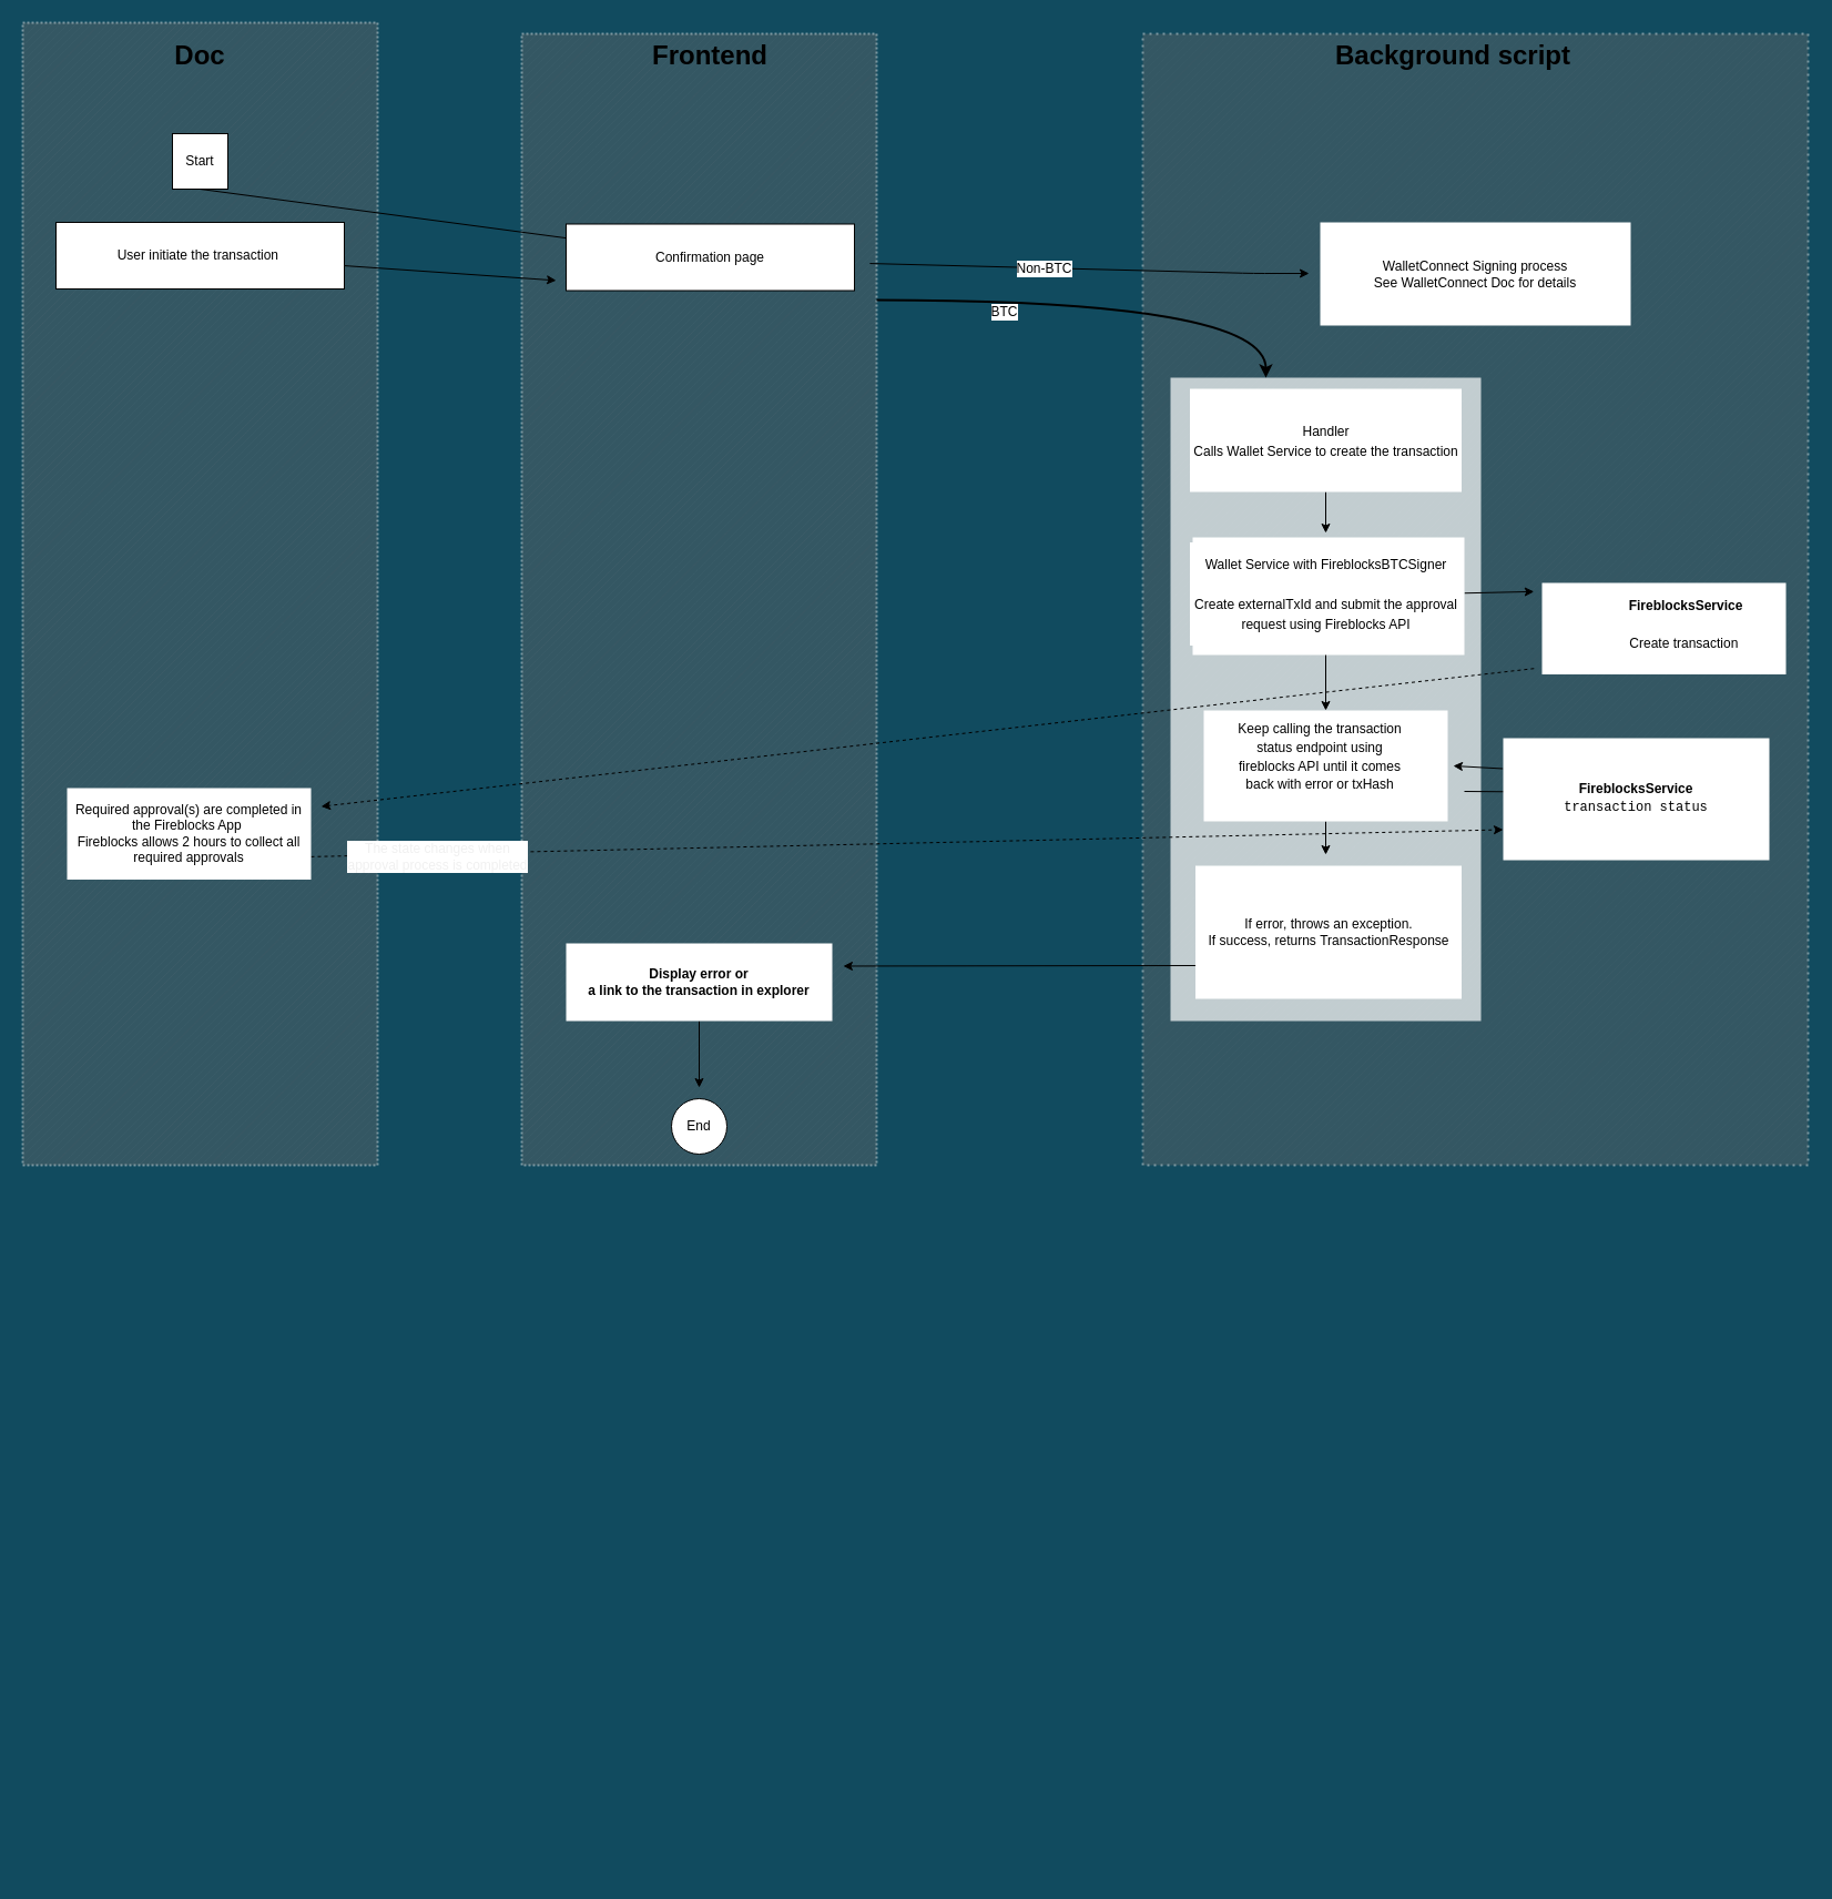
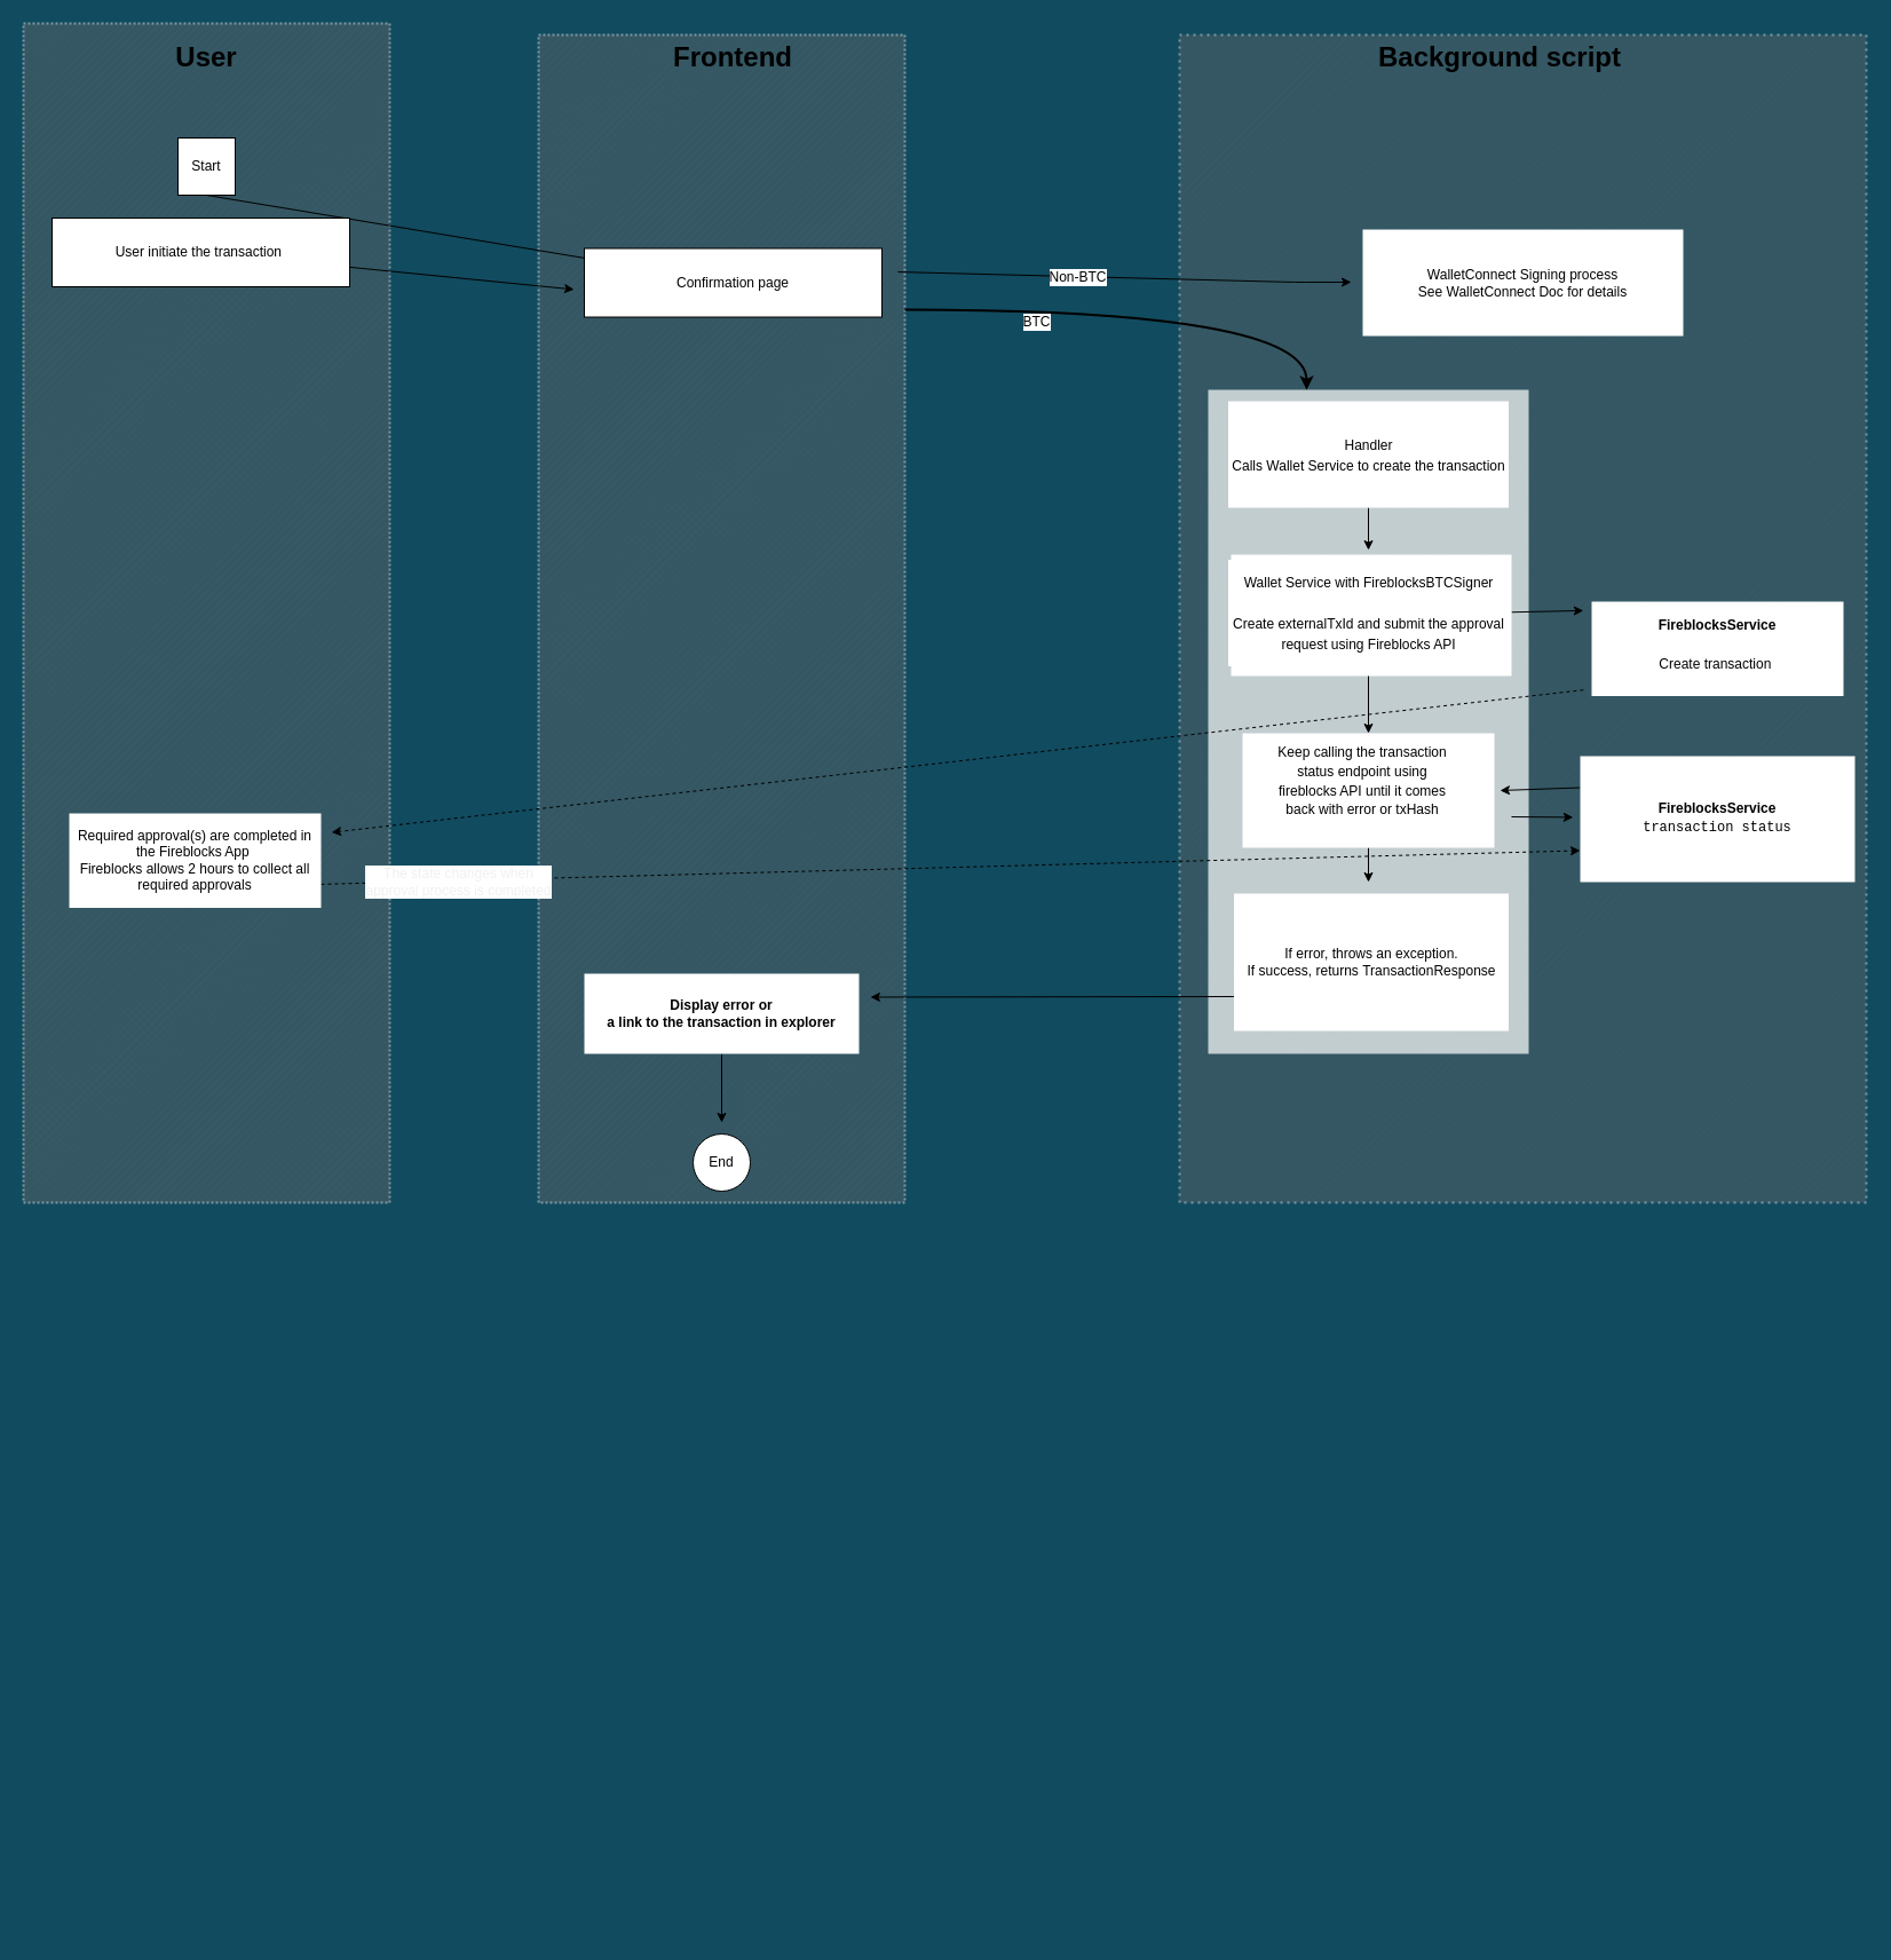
  <mxCell id="0" />
  <mxCell id="1" parent="0" />
  <mxCell id="2" value="" style="verticalLabelPosition=bottom;verticalAlign=top;html=1;shape=mxgraph.basic.patternFillRect;fillStyle=diag;step=5;fillStrokeWidth=0.2;fillStrokeColor=#dddddd;dashed=1;strokeColor=#FFFFFF;strokeWidth=2;opacity=40;fillColor=#696969;dashPattern=1 1;labelBackgroundColor=default;" parent="1" vertex="1"><mxGeometry x="470" y="30" width="320" height="1020" as="geometry" /></mxCell>
  <mxCell id="3" value="" style="verticalLabelPosition=bottom;verticalAlign=top;html=1;shape=mxgraph.basic.patternFillRect;fillStyle=diag;step=5;fillStrokeWidth=0.2;fillStrokeColor=#dddddd;dashed=1;strokeColor=#FFFFFF;strokeWidth=2;opacity=40;fillColor=#696969;dashPattern=1 2;" parent="1" vertex="1"><mxGeometry x="1030" y="30" width="600" height="1020" as="geometry" /></mxCell>
  <mxCell id="4" value="" style="verticalLabelPosition=bottom;verticalAlign=top;html=1;shape=mxgraph.basic.patternFillRect;fillStyle=diag;step=5;fillStrokeWidth=0.2;fillStrokeColor=#dddddd;dashed=1;strokeColor=#FFFFFF;strokeWidth=2;opacity=40;fillColor=#696969;dashPattern=1 1;" parent="1" vertex="1"><mxGeometry x="20" y="20" width="320" height="1030" as="geometry" /></mxCell>
  <mxCell id="5" value="&lt;h1&gt;Background script&lt;/h1&gt;" style="text;html=1;strokeColor=none;fillColor=none;spacing=5;spacingTop=-20;whiteSpace=wrap;overflow=hidden;rounded=0;fontStyle=1;align=center;" parent="1" vertex="1"><mxGeometry x="990" y="30" width="640" height="40" as="geometry" /></mxCell>
  <mxCell id="6" value="Start" style="whiteSpace=wrap;html=1;aspect=fixed;labelPosition=center;verticalLabelPosition=middle;align=center;verticalAlign=middle;rounded=0;" parent="1" vertex="1"><mxGeometry x="155" y="120" width="50" height="50" as="geometry" /></mxCell>
  <mxCell id="7" value="" style="whiteSpace=wrap;html=1;rounded=0;strokeColor=none;" parent="1" vertex="1"><mxGeometry x="1390" y="525" width="220" height="82.5" as="geometry" /></mxCell>
- <mxCell id="8" value="&lt;h1&gt;Doc&lt;/h1&gt;" style="text;html=1;strokeColor=none;fillColor=none;spacing=5;spacingTop=-20;whiteSpace=wrap;overflow=hidden;rounded=0;align=center;" parent="1" vertex="1"><mxGeometry x="20" y="30" width="320" height="40" as="geometry" /></mxCell>
+ <mxCell id="8" value="&lt;h1&gt;User&lt;/h1&gt;" style="text;html=1;strokeColor=none;fillColor=none;spacing=5;spacingTop=-20;whiteSpace=wrap;overflow=hidden;rounded=0;align=center;" parent="1" vertex="1"><mxGeometry x="20" y="30" width="320" height="40" as="geometry" /></mxCell>
  <mxCell id="9" value="" style="whiteSpace=wrap;html=1;rounded=0;fillStyle=solid;fillColor=default;strokeColor=none;opacity=70;" parent="1" vertex="1"><mxGeometry x="1055" y="340" width="280" height="580" as="geometry" /></mxCell>
  <mxCell id="10" value="" style="edgeLabel;resizable=0;html=1;align=right;verticalAlign=middle;dashed=1;dashPattern=1 1;fillStyle=solid;strokeColor=#030303;strokeWidth=6;fontSize=14;fillColor=none;opacity=40;labelBackgroundColor=none;labelBorderColor=none;spacingTop=0;spacing=4;textOpacity=70;rounded=0;" parent="1" connectable="0" vertex="1"><mxGeometry x="930" y="1689.997" as="geometry" /></mxCell>
  <mxCell id="11" value="End" style="ellipse;whiteSpace=wrap;html=1;aspect=fixed;labelPosition=center;verticalLabelPosition=middle;align=center;verticalAlign=middle;rounded=0;" parent="1" vertex="1"><mxGeometry x="605" y="990" width="50" height="50" as="geometry" /></mxCell>
  <mxCell id="12" value="" style="edgeStyle=none;html=1;exitX=0.5;exitY=1;exitDx=0;exitDy=0;rounded=0;endArrow=none;" parent="1" source="6" target="32" edge="1"><mxGeometry relative="1" as="geometry"><mxPoint x="180" y="170" as="sourcePoint" /><mxPoint x="180" y="333" as="targetPoint" /></mxGeometry></mxCell>
  <mxCell id="13" style="edgeStyle=none;html=1;exitX=0.981;exitY=0.203;exitDx=0;exitDy=0;exitPerimeter=0;" parent="1" source="2" edge="1"><mxGeometry relative="1" as="geometry"><mxPoint y="246" as="sourcePoint" x="820" /><mxPoint x="1180" y="246" as="targetPoint" /><Array as="points"><mxPoint x="1130" y="246" /></Array></mxGeometry></mxCell>
  <mxCell id="14" value="&lt;font style=&quot;font-size: 12px;&quot;&gt;Non-BTC&lt;/font&gt;" style="edgeLabel;html=1;align=center;verticalAlign=middle;resizable=0;points=[];" parent="13" vertex="1" connectable="0"><mxGeometry x="-0.054" y="1" relative="1" as="geometry"><mxPoint x="-30" y="1" as="offset" /></mxGeometry></mxCell>
  <mxCell id="15" style="edgeStyle=none;html=1;entryX=0.097;entryY=0.218;entryDx=0;entryDy=0;entryPerimeter=0;fontFamily=Helvetica;fontSize=12;fontColor=#FFFCFD;" parent="1" source="16" target="2" edge="1"><mxGeometry relative="1" as="geometry" /></mxCell>
- <mxCell id="16" value="User initiate the transaction&amp;nbsp;" style="rounded=0;whiteSpace=wrap;html=1;" parent="1" vertex="1"><mxGeometry x="50" y="200" width="260" height="60" as="geometry" /></mxCell>
+ <mxCell id="16" value="User initiate the transaction&amp;nbsp;" style="rounded=0;whiteSpace=wrap;html=1;" parent="1" vertex="1"><mxGeometry x="45" y="190" width="260" height="60" as="geometry" /></mxCell>
  <mxCell id="17" style="edgeStyle=none;html=1;fontFamily=Helvetica;fontSize=12;fontColor=#FFFCFD;entryX=0.573;entryY=0.67;entryDx=0;entryDy=0;entryPerimeter=0;" parent="1" target="3" edge="1"><mxGeometry relative="1" as="geometry"><mxPoint x="1320" y="713" as="sourcePoint" /><mxPoint x="1370" y="700" as="targetPoint" /><Array as="points" /></mxGeometry></mxCell>
  <mxCell id="18" style="edgeStyle=none;html=1;fontFamily=Helvetica;fontSize=12;fontColor=#FFFCFD;" parent="1" source="19" edge="1"><mxGeometry relative="1" as="geometry"><mxPoint x="1195" y="770" as="targetPoint" /></mxGeometry></mxCell>
  <mxCell id="19" value="" style="whiteSpace=wrap;html=1;rounded=0;strokeColor=none;" parent="1" vertex="1"><mxGeometry x="1085" y="640" width="220" height="100" as="geometry" /></mxCell>
  <mxCell id="20" value="&lt;span style=&quot;font-size: 12px;&quot;&gt;Keep calling the transaction status endpoint using fireblocks API until it comes back with error or txHash&lt;br&gt;&lt;/span&gt;" style="text;html=1;strokeColor=none;fillColor=none;align=center;verticalAlign=top;whiteSpace=wrap;rounded=0;fontSize=14;labelBackgroundColor=#;" parent="1" vertex="1"><mxGeometry x="1110" y="641.25" width="160" height="77.5" as="geometry" /></mxCell>
  <mxCell id="21" style="edgeStyle=none;html=1;fontFamily=Helvetica;fontSize=12;fontColor=#FFFCFD;exitX=0;exitY=0.25;exitDx=0;exitDy=0;" parent="1" source="22" edge="1"><mxGeometry relative="1" as="geometry"><mxPoint x="1310" y="690" as="targetPoint" /></mxGeometry></mxCell>
- <mxCell id="22" value="&lt;b&gt;FireblocksService&lt;/b&gt;&lt;br&gt;&lt;div style=&quot;font-family: Menlo, Monaco, &amp;quot;Courier New&amp;quot;, monospace; line-height: 18px;&quot;&gt;transaction status&lt;/div&gt;" style="whiteSpace=wrap;html=1;rounded=0;strokeColor=none;" parent="1" vertex="1"><mxGeometry x="1355" y="665" width="240" height="110" as="geometry" /></mxCell>
+ <mxCell id="22" value="&lt;b&gt;FireblocksService&lt;/b&gt;&lt;br&gt;&lt;div style=&quot;font-family: Menlo, Monaco, &amp;quot;Courier New&amp;quot;, monospace; line-height: 18px;&quot;&gt;transaction status&lt;/div&gt;" style="whiteSpace=wrap;html=1;rounded=0;strokeColor=none;" parent="1" vertex="1"><mxGeometry x="1380" y="660" width="240" height="110" as="geometry" /></mxCell>
  <mxCell id="23" style="edgeStyle=none;html=1;entryX=0.906;entryY=0.824;entryDx=0;entryDy=0;entryPerimeter=0;fontFamily=Helvetica;fontSize=12;fontColor=#FFFCFD;exitX=0;exitY=0.75;exitDx=0;exitDy=0;" parent="1" source="24" target="2" edge="1"><mxGeometry relative="1" as="geometry" /></mxCell>
  <mxCell id="24" value="If error, throws an exception.&lt;br&gt;If success, returns&amp;nbsp;TransactionResponse" style="whiteSpace=wrap;html=1;rounded=0;strokeColor=none;labelBackgroundColor=none;" parent="1" vertex="1"><mxGeometry x="1077.5" y="780" width="240" height="120" as="geometry" /></mxCell>
  <mxCell id="25" value="WalletConnect Signing process&lt;br&gt;See WalletConnect Doc for details&lt;br&gt;&lt;div style=&quot;line-height: 18px;&quot;&gt;&lt;/div&gt;" style="whiteSpace=wrap;html=1;rounded=0;strokeColor=none;labelBackgroundColor=none;" parent="1" vertex="1"><mxGeometry x="1190" y="200" width="280" height="93" as="geometry" /></mxCell>
  <mxCell id="26" style="edgeStyle=none;html=1;exitX=1;exitY=0.75;exitDx=0;exitDy=0;fontFamily=Helvetica;fontSize=12;fontColor=#FFFCFD;entryX=0;entryY=0.75;entryDx=0;entryDy=0;dashed=1;" parent="1" source="28" target="22" edge="1"><mxGeometry relative="1" as="geometry"><Array as="points" /></mxGeometry></mxCell>
  <mxCell id="27" value="&lt;font&gt;The state changes when &lt;br&gt;approval process is completed&lt;/font&gt;" style="edgeLabel;html=1;align=center;verticalAlign=middle;resizable=0;points=[];fontSize=12;fontFamily=Helvetica;fontColor=#F0F0F0;" parent="26" vertex="1" connectable="0"><mxGeometry x="-0.52" relative="1" as="geometry"><mxPoint x="-144" y="5" as="offset" /></mxGeometry></mxCell>
  <mxCell id="28" value="Required approval(s) are completed in the Fireblocks App&amp;nbsp;&lt;br&gt;Fireblocks allows 2 hours to collect all required approvals" style="whiteSpace=wrap;html=1;rounded=0;strokeColor=none;" parent="1" vertex="1"><mxGeometry x="60" y="710" width="220" height="82.5" as="geometry" /></mxCell>
  <mxCell id="29" value="&lt;h1&gt;Frontend&lt;/h1&gt;" style="text;html=1;strokeColor=none;fillColor=none;spacing=5;spacingTop=-20;whiteSpace=wrap;overflow=hidden;rounded=0;align=center;" parent="1" vertex="1"><mxGeometry x="480" y="30" width="320" height="40" as="geometry" /></mxCell>
  <mxCell id="30" style="edgeStyle=none;html=1;fontFamily=Helvetica;fontSize=12;fontColor=#FFFCFD;" parent="1" source="31" edge="1"><mxGeometry relative="1" as="geometry"><mxPoint x="630" y="980" as="targetPoint" /></mxGeometry></mxCell>
  <mxCell id="31" value="&lt;b&gt;Display error or &lt;br&gt;a link to the transaction in explorer&lt;/b&gt;" style="whiteSpace=wrap;html=1;rounded=0;strokeColor=none;" parent="1" vertex="1"><mxGeometry x="510" y="850" width="240" height="70" as="geometry" /></mxCell>
- <mxCell id="32" value="Confirmation page" style="rounded=0;whiteSpace=wrap;html=1;" parent="1" vertex="1"><mxGeometry x="510" y="201.5" width="260" height="60" as="geometry" /></mxCell>
+ <mxCell id="32" value="Confirmation page" style="rounded=0;whiteSpace=wrap;html=1;" parent="1" vertex="1"><mxGeometry x="510" y="216.5" width="260" height="60" as="geometry" /></mxCell>
  <mxCell id="33" style="edgeStyle=none;html=1;entryX=0.588;entryY=0.493;entryDx=0;entryDy=0;entryPerimeter=0;fontFamily=Helvetica;fontSize=12;fontColor=#FFFCFD;startArrow=none;" parent="1" source="42" target="3" edge="1"><mxGeometry relative="1" as="geometry" /></mxCell>
  <mxCell id="34" style="edgeStyle=none;html=1;entryX=0.5;entryY=0;entryDx=0;entryDy=0;fontFamily=Helvetica;fontSize=12;fontColor=#FFFCFD;" parent="1" source="43" target="19" edge="1"><mxGeometry relative="1" as="geometry" /></mxCell>
  <mxCell id="35" style="edgeStyle=orthogonalEdgeStyle;curved=1;html=1;fontSize=14;strokeWidth=2;rounded=0;exitX=0.934;exitY=0.217;exitDx=0;exitDy=0;exitPerimeter=0;" parent="1" target="9" edge="1"><mxGeometry relative="1" as="geometry"><mxPoint x="790" y="270.02" as="sourcePoint" /><mxPoint x="1141.12" y="407" as="targetPoint" /><Array as="points"><mxPoint x="1141" y="270" /></Array></mxGeometry></mxCell>
  <mxCell id="36" value="BTC" style="edgeLabel;html=1;align=center;verticalAlign=middle;resizable=0;points=[];fontSize=12;" parent="35" vertex="1" connectable="0"><mxGeometry x="-0.244" relative="1" as="geometry"><mxPoint x="-44" y="10" as="offset" /></mxGeometry></mxCell>
  <mxCell id="37" style="edgeStyle=none;html=1;exitX=0.588;exitY=0.561;exitDx=0;exitDy=0;fontFamily=Helvetica;fontSize=12;fontColor=#FFFCFD;exitPerimeter=0;dashed=1;entryX=0.841;entryY=0.686;entryDx=0;entryDy=0;entryPerimeter=0;" parent="1" source="3" target="4" edge="1"><mxGeometry relative="1" as="geometry"><mxPoint x="273" y="696" as="targetPoint" /></mxGeometry></mxCell>
- <mxCell id="38" value="&lt;b style=&quot;font-size: 12px;&quot;&gt;FireblocksService&lt;br&gt;&lt;/b&gt;&lt;span style=&quot;font-size: 12px;&quot;&gt;&lt;br&gt;Create transaction&amp;nbsp;&lt;br&gt;&lt;/span&gt;" style="text;html=1;strokeColor=none;fillColor=none;align=center;verticalAlign=top;whiteSpace=wrap;rounded=0;fontSize=14;" parent="1" vertex="1"><mxGeometry x="1440" y="530" width="160" height="72.5" as="geometry" /></mxCell>
+ <mxCell id="38" value="&lt;b style=&quot;font-size: 12px;&quot;&gt;FireblocksService&lt;br&gt;&lt;/b&gt;&lt;span style=&quot;font-size: 12px;&quot;&gt;&lt;br&gt;Create transaction&amp;nbsp;&lt;br&gt;&lt;/span&gt;" style="text;html=1;strokeColor=none;fillColor=none;align=center;verticalAlign=top;whiteSpace=wrap;rounded=0;fontSize=14;" parent="1" vertex="1"><mxGeometry x="1420" y="530" width="160" height="72.5" as="geometry" /></mxCell>
  <mxCell id="39" style="edgeStyle=none;html=1;fontFamily=Helvetica;fontSize=12;fontColor=#FFFCFD;" parent="1" source="40" edge="1"><mxGeometry relative="1" as="geometry"><mxPoint x="1195" y="480" as="targetPoint" /></mxGeometry></mxCell>
  <mxCell id="40" value="&lt;div style=&quot;background-color: rgb(31, 31, 31); line-height: 18px;&quot;&gt;&lt;/div&gt;&lt;div style=&quot;line-height: 18px;&quot;&gt;Handler&lt;br&gt;Calls Wallet Service to create the transaction&lt;br&gt;&lt;/div&gt;" style="whiteSpace=wrap;html=1;rounded=0;strokeColor=none;" parent="1" vertex="1"><mxGeometry x="1072.5" y="350" width="245" height="93" as="geometry" /></mxCell>
  <mxCell id="41" value="" style="edgeStyle=none;html=1;entryX=0.588;entryY=0.493;entryDx=0;entryDy=0;entryPerimeter=0;fontFamily=Helvetica;fontSize=12;fontColor=#FFFCFD;endArrow=none;" parent="1" source="43" target="42" edge="1"><mxGeometry relative="1" as="geometry"><mxPoint x="715" y="544.386" as="sourcePoint" /><mxPoint x="1382.8" y="532.86" as="targetPoint" /></mxGeometry></mxCell>
  <mxCell id="42" value="&lt;div style=&quot;background-color: rgb(31, 31, 31); line-height: 18px;&quot;&gt;&lt;/div&gt;&lt;div style=&quot;background-color: rgb(31, 31, 31); line-height: 18px;&quot;&gt;&lt;font color=&quot;#f7fcfb&quot;&gt;&lt;br&gt;&lt;/font&gt;&lt;/div&gt;" style="whiteSpace=wrap;html=1;rounded=0;strokeColor=none;" parent="1" vertex="1"><mxGeometry x="1075" y="484" width="245" height="106" as="geometry" /></mxCell>
  <mxCell id="43" value="&lt;div style=&quot;line-height: 18px;&quot;&gt;&lt;/div&gt;&lt;div style=&quot;line-height: 18px;&quot;&gt;Wallet Service with FireblocksBTCSigner&lt;br&gt;&lt;br&gt;&lt;div style=&quot;line-height: 18px;&quot;&gt;Create externalTxId and submit the approval request using Fireblocks API&lt;/div&gt;&lt;/div&gt;" style="whiteSpace=wrap;html=1;rounded=0;strokeColor=none;labelBackgroundColor=none;" parent="1" vertex="1"><mxGeometry x="1072.5" y="488.5" width="245" height="93" as="geometry" /></mxCell>
